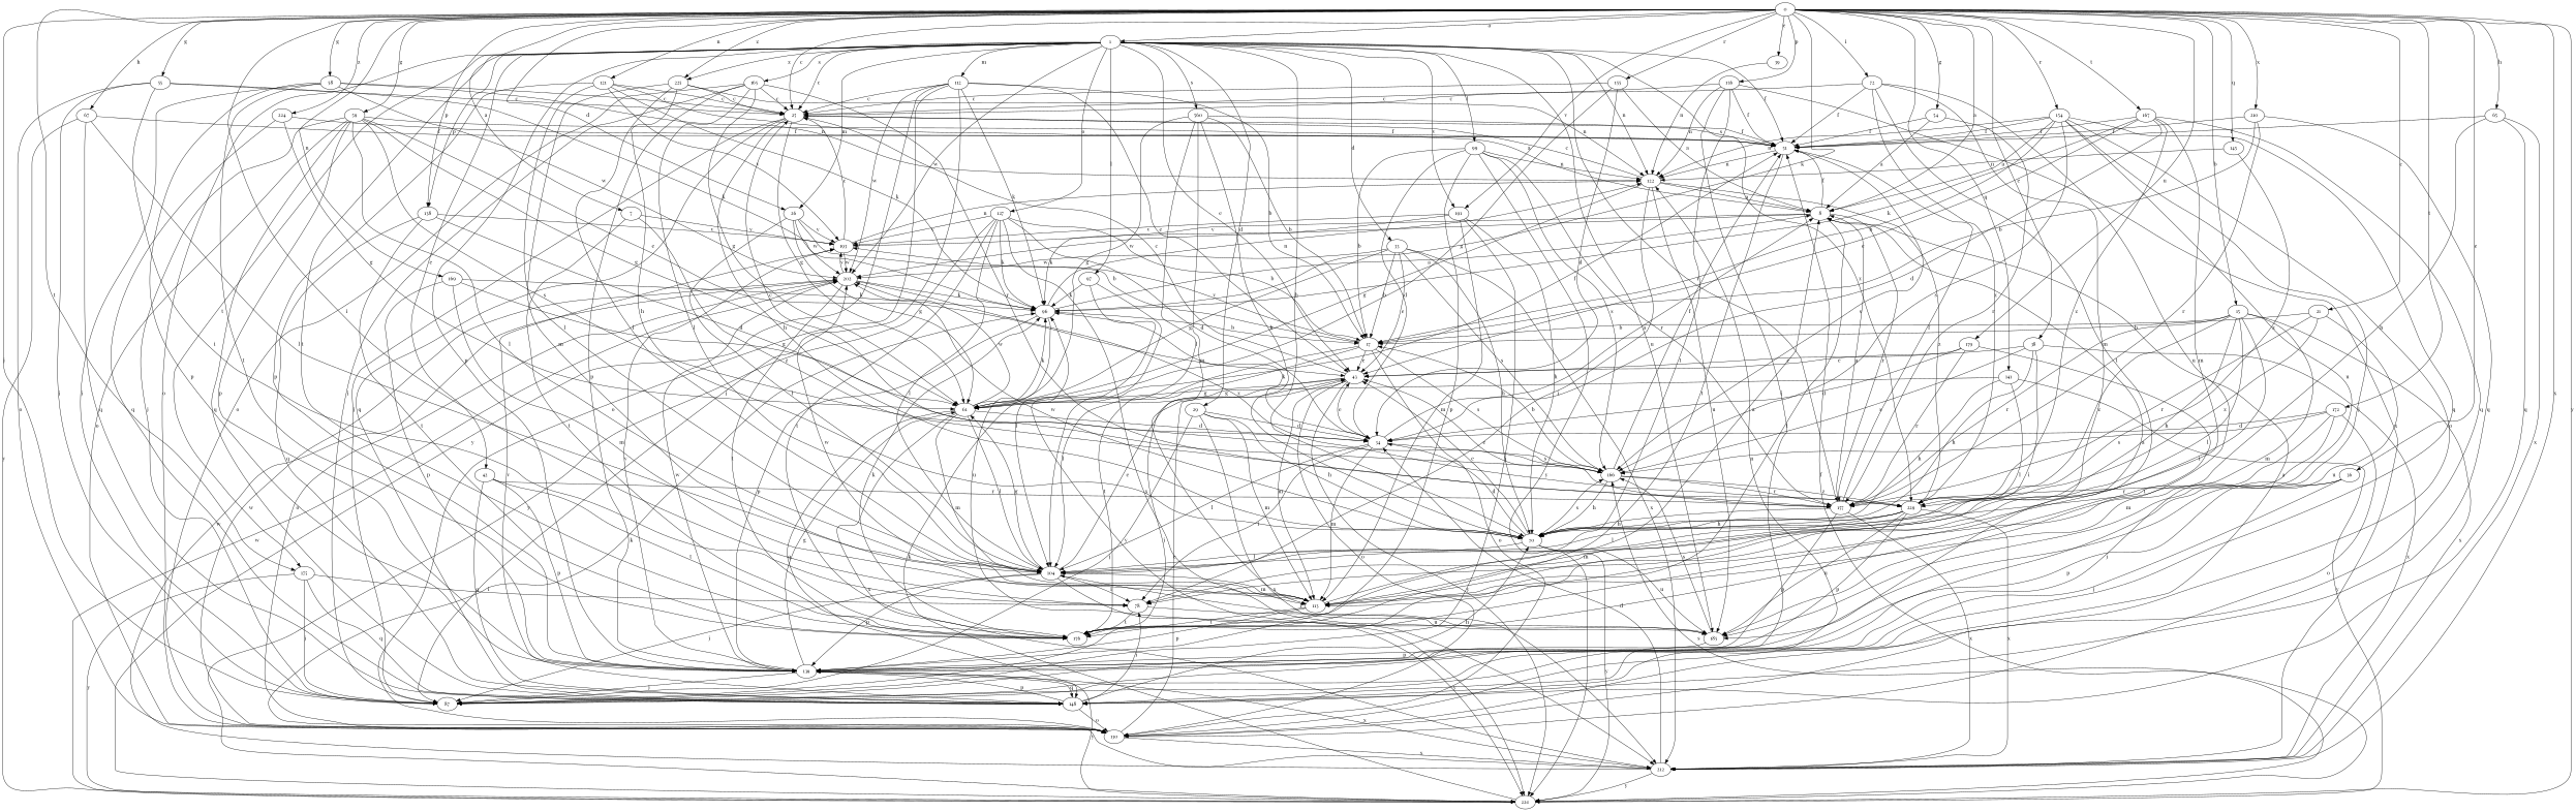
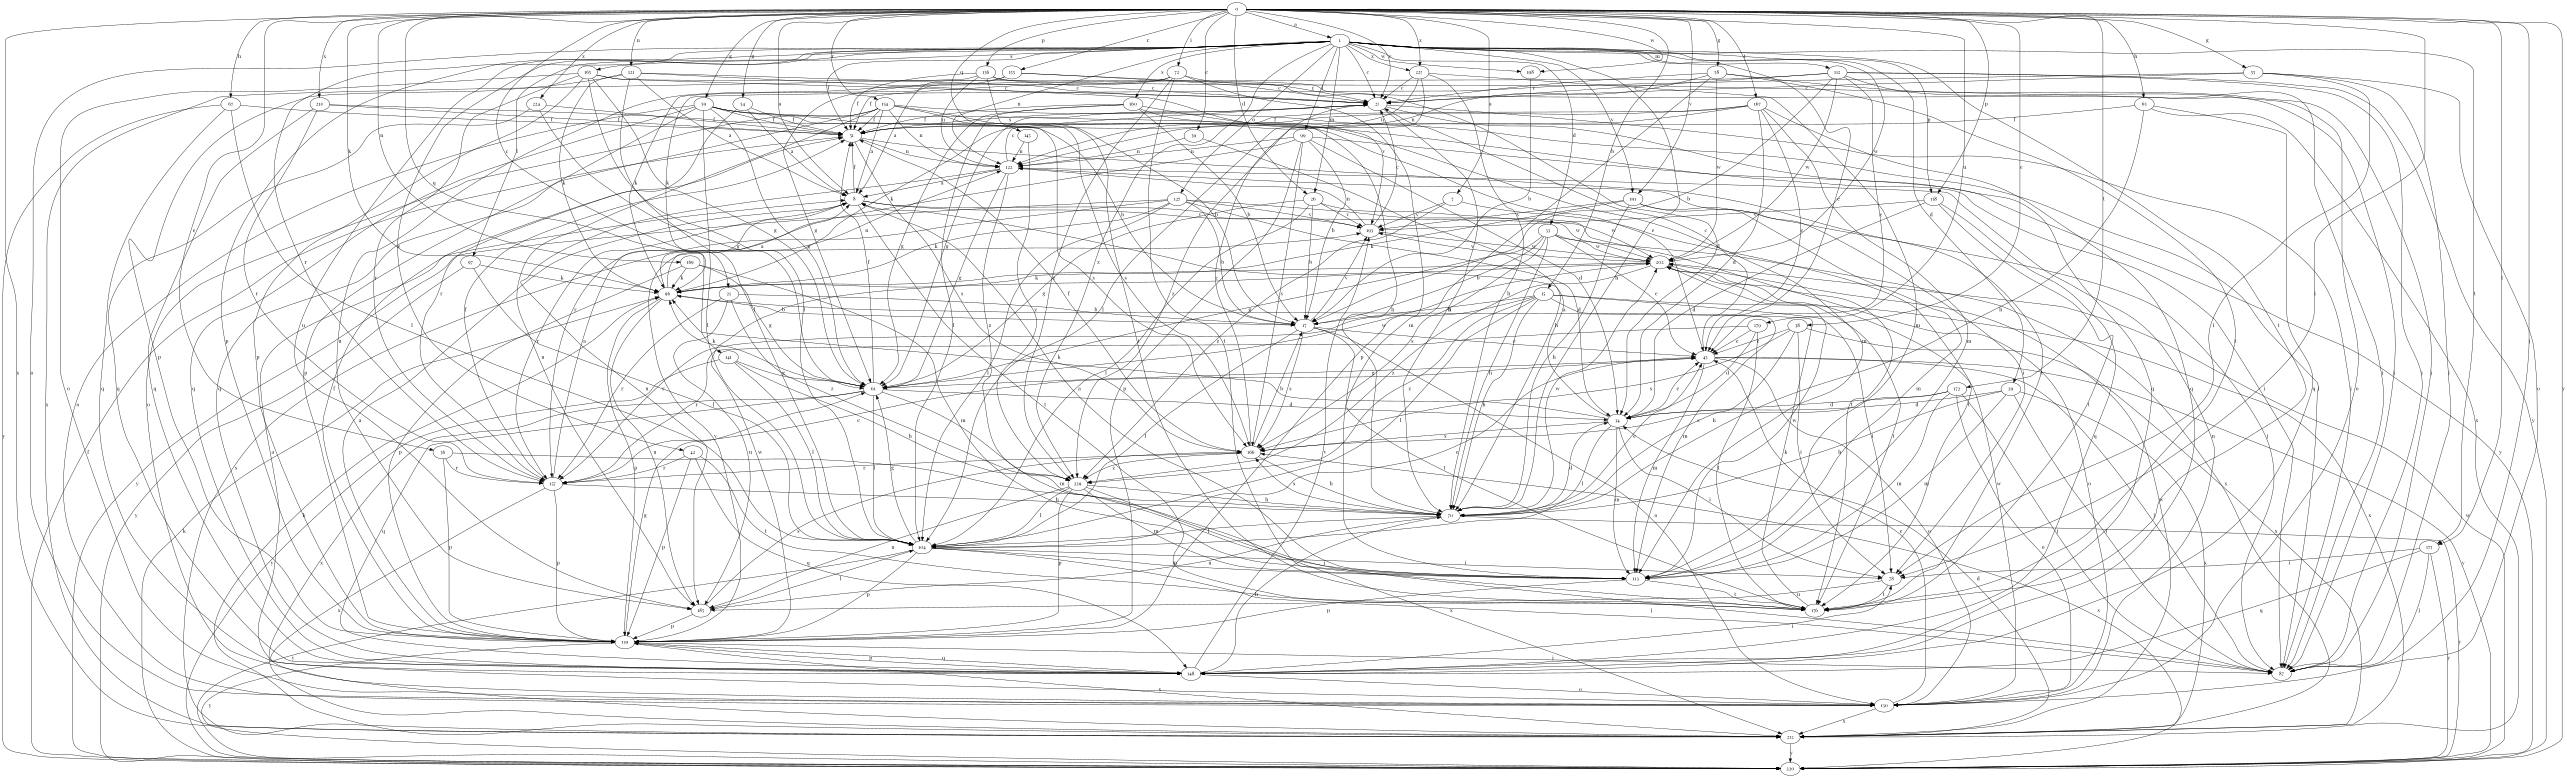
  strict digraph {
    fontname="Playfair Display"
    node [fontname="Playfair Display"]
    edge [fontname="Playfair Display"]
    0
    1
    7
    8
    15
    21
    25
    26
    36
    38
    39
    54
    55
    58
    59
    65
    67
    72
    78
    87
    96
    n22 [label=169]
    121
    136
    138
    141
    145
    154
    155
    167
    172
    175
    179
    191
+   198
    210
    212
    220
    224
    225
    29
    33
    42
    43
    51
    70
    97
    99
    112
    122
    127
    130
    139
    157
    n55 [label=560]
    165
    176
    185
    202
    229
    193
    17
    104
    113
    61
    148
    166
    34
    0 -> 1 [label=a]
    0 -> 7 [label=a]
    0 -> 8 [label=a]
    0 -> 15 [label=b]
    0 -> 21 [label=c]
    0 -> 25 [label=c]
    0 -> 26 [label=d]
    0 -> 36 [label=e]
    0 -> 38 [label=e]
    0 -> 39 [label=e]
    0 -> 54 [label=g]
    0 -> 55 [label=g]
    0 -> 58 [label=g]
    0 -> 59 [label=g]
    0 -> 65 [label=h]
    0 -> 67 [label=h]
    0 -> 72 [label=i]
    0 -> 78 [label=i]
    0 -> 87 [label=j]
    0 -> 96 [label=k]
    0 -> n22 [label=n]
    0 -> 121 [label=n]
    0 -> 136 [label=p]
    0 -> 138 [label=p]
    0 -> 141 [label=q]
    0 -> 145 [label=q]
    0 -> 154 [label=r]
    0 -> 155 [label=r]
    0 -> 167 [label=t]
    0 -> 172 [label=t]
    0 -> 175 [label=t]
    0 -> 179 [label=u]
    0 -> 191 [label=v]
+   0 -> 198 [label=w]
    0 -> 210 [label=x]
    0 -> 212 [label=x]
    0 -> 220 [label=y]
    0 -> 224 [label=z]
    0 -> 225 [label=z]
    1 -> 25 [label=c]
    1 -> 26 [label=m]
    1 -> 138 [label=p]
    1 -> 175 [label=t]
    1 -> 191 [label=v]
+   1 -> 198 [label=w]
    1 -> 225 [label=z]
    1 -> 29 [label=d]
    1 -> 33 [label=d]
    1 -> 42 [label=e]
    1 -> 43 [label=e]
    1 -> 51 [label=f]
    1 -> 70 [label=h]
    1 -> 97 [label=l]
    1 -> 99 [label=l]
    1 -> 112 [label=m]
    1 -> 122 [label=n]
    1 -> 127 [label=o]
    1 -> 130 [label=o]
    1 -> 139 [label=p]
    1 -> 157 [label=r]
    1 -> n55 [label=s]
    1 -> 165 [label=s]
    1 -> 176 [label=t]
    1 -> 185 [label=u]
    1 -> 202 [label=w]
    1 -> 229 [label=z]
    7 -> 176 [label=t]
    7 -> 229 [label=z]
    7 -> 193 [label=v]
    8 -> 51 [label=f]
    8 -> 157 [label=r]
    8 -> 176 [label=t]
    8 -> 202 [label=w]
    8 -> 193 [label=v]
    15 -> 78 [label=i]
    15 -> 212 [label=x]
    15 -> 70 [label=h]
    15 -> 157 [label=r]
    15 -> 229 [label=z]
    15 -> 17 [label=b]
    15 -> 104 [label=l]
    15 -> 113 [label=m]
    21 -> 157 [label=r]
    21 -> 185 [label=u]
    21 -> 229 [label=z]
    21 -> 17 [label=b]
    25 -> 87 [label=j]
    25 -> 51 [label=s]
    25 -> 70 [label=h]
    25 -> 61 [label=g]
    25 -> 148 [label=q]
    26 -> 202 [label=w]
    26 -> 193 [label=v]
    26 -> 17 [label=b]
    26 -> 104 [label=l]
    26 -> 61 [label=g]
    36 -> 87 [label=j]
    36 -> 139 [label=p]
    36 -> 157 [label=r]
    38 -> 78 [label=i]
    38 -> 212 [label=x]
    38 -> 43 [label=e]
    38 -> 70 [label=h]
    38 -> 166 [label=s]
+   39 -> 70 [label=h]
    39 -> 122 [label=n]
    54 -> 8 [label=a]
    54 -> 51 [label=f]
    54 -> 157 [label=r]
    55 -> 25 [label=c]
    55 -> 78 [label=i]
    55 -> 87 [label=j]
    55 -> 96 [label=k]
    55 -> 130 [label=o]
    58 -> 25 [label=c]
    58 -> 87 [label=j]
    58 -> 122 [label=n]
    58 -> 139 [label=p]
    58 -> 176 [label=t]
    58 -> 202 [label=w]
    59 -> 87 [label=j]
    59 -> 43 [label=e]
    59 -> 51 [label=f]
    59 -> 130 [label=o]
    59 -> 139 [label=p]
    59 -> 104 [label=l]
    59 -> 61 [label=g]
    59 -> 148 [label=q]
    59 -> 166 [label=s]
    65 -> 212 [label=x]
    65 -> 51 [label=f]
    65 -> 70 [label=h]
    65 -> 148 [label=q]
    67 -> 220 [label=y]
    67 -> 51 [label=f]
    67 -> 104 [label=l]
    67 -> 148 [label=q]
    72 -> 25 [label=c]
    72 -> 51 [label=f]
    72 -> 176 [label=t]
    72 -> 185 [label=u]
    72 -> 229 [label=z]
    72 -> 113 [label=m]
    78 -> 176 [label=t]
    78 -> 185 [label=u]
    96 -> 8 [label=a]
    96 -> 122 [label=n]
    96 -> 139 [label=p]
    96 -> 185 [label=u]
    96 -> 17 [label=b]
    n22 -> 96 [label=k]
    n22 -> 139 [label=p]
    n22 -> 113 [label=m]
    n22 -> 61 [label=g]
    121 -> 8 [label=a]
    121 -> 25 [label=c]
    121 -> 96 [label=k]
    121 -> 139 [label=p]
    121 -> 193 [label=v]
    121 -> 104 [label=l]
    136 -> 25 [label=c]
    136 -> 87 [label=j]
    136 -> 212 [label=x]
    136 -> 51 [label=f]
    136 -> 122 [label=n]
    136 -> 176 [label=t]
    138 -> 176 [label=t]
    138 -> 193 [label=v]
    138 -> 148 [label=q]
    138 -> 34 [label=d]
    141 -> 220 [label=y]
    141 -> 70 [label=h]
    141 -> 104 [label=l]
    141 -> 61 [label=g]
    145 -> 122 [label=n]
    145 -> 229 [label=z]
    154 -> 8 [label=a]
    154 -> 87 [label=j]
    154 -> 51 [label=f]
    154 -> 122 [label=n]
    154 -> 130 [label=o]
    154 -> 185 [label=u]
    154 -> 17 [label=b]
    154 -> 148 [label=q]
    154 -> 166 [label=s]
    155 -> 8 [label=a]
    155 -> 25 [label=c]
    155 -> 61 [label=g]
    155 -> 34 [label=d]
    167 -> 96 [label=k]
    167 -> 43 [label=e]
    167 -> 51 [label=f]
    167 -> 229 [label=z]
    167 -> 113 [label=m]
    167 -> 148 [label=q]
    167 -> 34 [label=d]
    172 -> 87 [label=j]
    172 -> 130 [label=o]
    172 -> 113 [label=m]
    172 -> 166 [label=s]
    172 -> 34 [label=d]
    175 -> 78 [label=i]
    175 -> 87 [label=j]
    175 -> 220 [label=y]
    175 -> 148 [label=q]
    179 -> 43 [label=e]
    179 -> 157 [label=r]
    179 -> 176 [label=t]
    179 -> 34 [label=d]
    191 -> 87 [label=j]
    191 -> 96 [label=k]
    191 -> 70 [label=h]
    191 -> 193 [label=v]
    191 -> 113 [label=m]
+   198 -> 17 [label=b]
    210 -> 51 [label=f]
    210 -> 157 [label=r]
    210 -> 17 [label=b]
    210 -> 148 [label=q]
    212 -> 96 [label=k]
    212 -> 220 [label=y]
    212 -> 202 [label=w]
    212 -> 34 [label=d]
    220 -> 96 [label=k]
    220 -> 51 [label=f]
    220 -> 202 [label=w]
    220 -> 166 [label=s]
    224 -> 51 [label=f]
    224 -> 61 [label=g]
    224 -> 148 [label=q]
    225 -> 25 [label=c]
    225 -> 70 [label=h]
    225 -> 122 [label=n]
    225 -> 104 [label=l]
    225 -> 113 [label=m]
    29 -> 87 [label=j]
    29 -> 212 [label=x]
    29 -> 70 [label=h]
    29 -> 113 [label=m]
    29 -> 34 [label=d]
    33 -> 212 [label=x]
    33 -> 43 [label=e]
    33 -> 70 [label=h]
    33 -> 202 [label=w]
    33 -> 17 [label=b]
    33 -> 61 [label=g]
    33 -> 166 [label=s]
    42 -> 139 [label=p]
    42 -> 157 [label=r]
    42 -> 176 [label=t]
    42 -> 148 [label=q]
    43 -> 25 [label=c]
    43 -> 87 [label=j]
    43 -> 220 [label=y]
    43 -> 130 [label=o]
    43 -> 113 [label=m]
    43 -> 61 [label=g]
    51 -> 122 [label=n]
    51 -> 176 [label=t]
    51 -> 166 [label=s]
    70 -> 220 [label=y]
    70 -> 43 [label=e]
    70 -> 185 [label=u]
    70 -> 202 [label=w]
    70 -> 104 [label=l]
    70 -> 166 [label=s]
    70 -> 34 [label=d]
    97 -> 96 [label=k]
    97 -> 220 [label=y]
    97 -> 104 [label=l]
    99 -> 220 [label=y]
    99 -> 122 [label=n]
    99 -> 139 [label=p]
    99 -> 157 [label=r]
    99 -> 17 [label=b]
    99 -> 166 [label=s]
    99 -> 34 [label=d]
    112 -> 25 [label=c]
    112 -> 87 [label=j]
    112 -> 96 [label=k]
    112 -> 220 [label=y]
    112 -> 43 [label=e]
    112 -> 130 [label=o]
    112 -> 202 [label=w]
    112 -> 17 [label=b]
    122 -> 8 [label=a]
    122 -> 25 [label=c]
    122 -> 78 [label=i]
    122 -> 185 [label=u]
    122 -> 229 [label=z]
    122 -> 61 [label=g]
    127 -> 96 [label=k]
    127 -> 212 [label=x]
    127 -> 220 [label=y]
    127 -> 176 [label=t]
    127 -> 193 [label=v]
    127 -> 17 [label=b]
    127 -> 104 [label=l]
    127 -> 34 [label=d]
    130 -> 8 [label=a]
    130 -> 212 [label=x]
    130 -> 43 [label=e]
    130 -> 122 [label=n]
    130 -> 202 [label=w]
    139 -> 8 [label=a]
    139 -> 87 [label=j]
    139 -> 212 [label=x]
    139 -> 220 [label=y]
+   139 -> 51 [label=f]
    139 -> 202 [label=w]
    139 -> 193 [label=v]
    139 -> 61 [label=g]
    139 -> 148 [label=q]
    157 -> 8 [label=a]
    157 -> 212 [label=x]
    157 -> 43 [label=e]
    157 -> 51 [label=f]
    157 -> 70 [label=h]
    157 -> 139 [label=p]
    n55 -> 51 [label=f]
    n55 -> 70 [label=h]
    n55 -> 17 [label=b]
    n55 -> 104 [label=l]
    n55 -> 113 [label=m]
    n55 -> 61 [label=g]
    165 -> 25 [label=c]
    165 -> 87 [label=j]
    165 -> 130 [label=o]
    165 -> 139 [label=p]
    165 -> 157 [label=r]
    165 -> 104 [label=l]
    165 -> 61 [label=g]
    176 -> 96 [label=k]
    185 -> 139 [label=p]
    185 -> 104 [label=l]
    185 -> 166 [label=s]
    202 -> 96 [label=k]
    202 -> 130 [label=o]
    202 -> 176 [label=t]
    202 -> 229 [label=z]
    202 -> 193 [label=v]
    229 -> 212 [label=x]
    229 -> 70 [label=h]
    229 -> 139 [label=p]
    229 -> 185 [label=u]
    229 -> 104 [label=l]
    229 -> 113 [label=m]
    193 -> 25 [label=c]
    193 -> 122 [label=n]
    193 -> 202 [label=w]
    17 -> 43 [label=e]
    17 -> 130 [label=o]
    17 -> 176 [label=t]
    17 -> 193 [label=v]
    17 -> 104 [label=l]
    17 -> 166 [label=s]
    104 -> 78 [label=i]
    104 -> 87 [label=j]
    104 -> 220 [label=y]
    104 -> 43 [label=e]
    104 -> 139 [label=p]
    104 -> 113 [label=m]
    104 -> 61 [label=g]
    113 -> 8 [label=a]
    113 -> 139 [label=p]
    113 -> 176 [label=t]
    113 -> 202 [label=w]
    61 -> 96 [label=k]
    61 -> 212 [label=x]
    61 -> 51 [label=f]
    61 -> 202 [label=w]
    61 -> 104 [label=l]
    61 -> 113 [label=m]
    61 -> 148 [label=q]
    61 -> 34 [label=d]
    148 -> 78 [label=i]
    148 -> 70 [label=h]
    148 -> 130 [label=o]
    148 -> 139 [label=p]
    148 -> 193 [label=v]
    166 -> 25 [label=c]
    166 -> 51 [label=f]
    166 -> 70 [label=h]
    166 -> 157 [label=r]
    166 -> 229 [label=z]
    166 -> 17 [label=b]
    34 -> 8 [label=a]
    34 -> 78 [label=i]
    34 -> 96 [label=k]
    34 -> 43 [label=e]
    34 -> 104 [label=l]
    34 -> 113 [label=m]
    34 -> 166 [label=s]
  }
